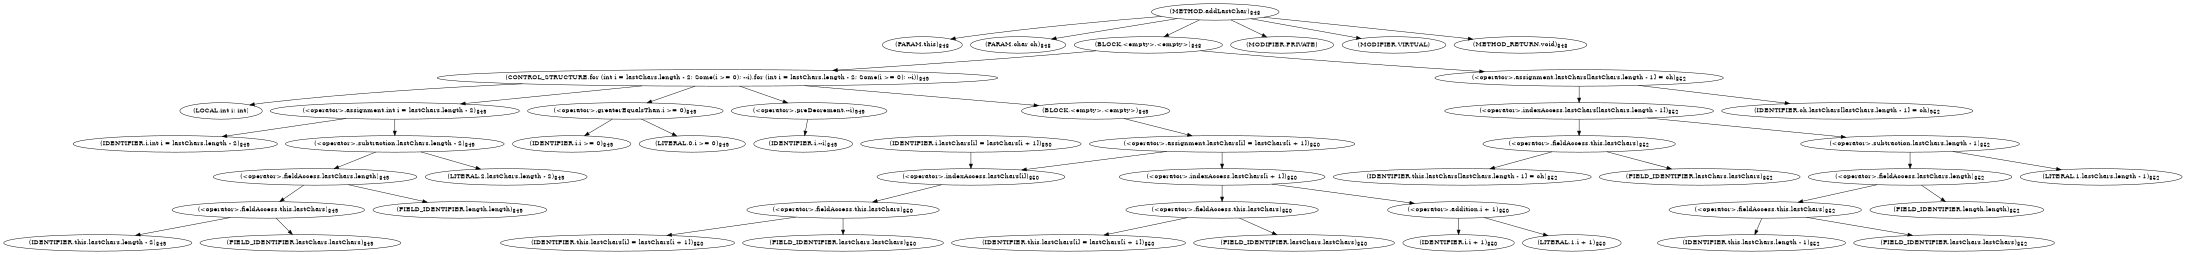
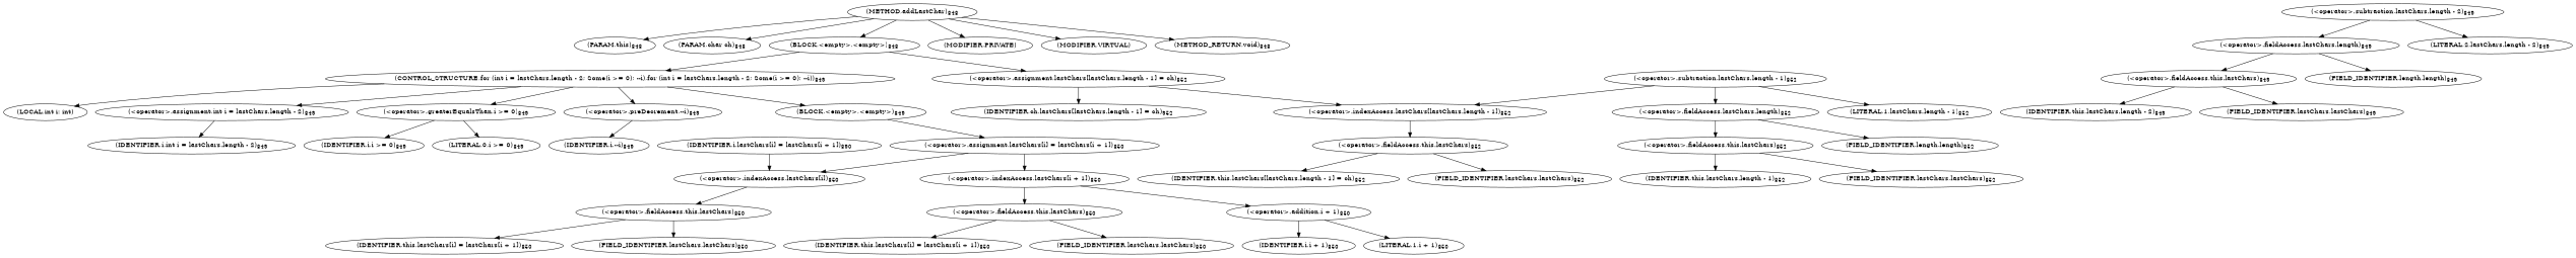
  digraph {
    n1 [label=<(METHOD,addLastChar)<SUB>848</SUB>>]
    n2 [label=<(PARAM,this)<SUB>848</SUB>>]
    n3 [label=<(PARAM,char ch)<SUB>848</SUB>>]
    n4 [label=<(BLOCK,&lt;empty&gt;,&lt;empty&gt;)<SUB>848</SUB>>]
    n5 [label=<(MODIFIER,PRIVATE)>]
    n6 [label=<(MODIFIER,VIRTUAL)>]
    n7 [label=<(METHOD_RETURN,void)<SUB>848</SUB>>]
    n8 [label=<(CONTROL_STRUCTURE,for (int i = lastChars.length - 2; Some(i &gt;= 0); --i),for (int i = lastChars.length - 2; Some(i &gt;= 0); --i))<SUB>849</SUB>>]
    n9 [label=<(&lt;operator&gt;.assignment,lastChars[lastChars.length - 1] = ch)<SUB>852</SUB>>]
    n10 [label=<(LOCAL,int i: int)>]
    n11 [label=<(&lt;operator&gt;.assignment,int i = lastChars.length - 2)<SUB>849</SUB>>]
    n12 [label=<(&lt;operator&gt;.greaterEqualsThan,i &gt;= 0)<SUB>849</SUB>>]
-   n13 [label=<(&lt;operator&gt;.preDecrement,--i)<SUB>949</SUB>>]
+   n13 [label=<(&lt;operator&gt;.preDecrement,--i)<SUB>849</SUB>>]
    n14 [label=<(BLOCK,&lt;empty&gt;,&lt;empty&gt;)<SUB>849</SUB>>]
    n15 [label=<(&lt;operator&gt;.indexAccess,lastChars[lastChars.length - 1])<SUB>852</SUB>>]
    n16 [label=<(IDENTIFIER,ch,lastChars[lastChars.length - 1] = ch)<SUB>952</SUB>>]
    n17 [label=<(IDENTIFIER,i,int i = lastChars.length - 2)<SUB>849</SUB>>]
    n18 [label=<(&lt;operator&gt;.subtraction,lastChars.length - 2)<SUB>849</SUB>>]
    n19 [label=<(IDENTIFIER,i,i &gt;= 0)<SUB>849</SUB>>]
    n20 [label=<(LITERAL,0,i &gt;= 0)<SUB>849</SUB>>]
    n21 [label=<(IDENTIFIER,i,--i)<SUB>849</SUB>>]
    n22 [label=<(&lt;operator&gt;.assignment,lastChars[i] = lastChars[i + 1])<SUB>850</SUB>>]
    n23 [label=<(&lt;operator&gt;.fieldAccess,lastChars.length)<SUB>849</SUB>>]
    n24 [label=<(LITERAL,2,lastChars.length - 2)<SUB>849</SUB>>]
    n25 [label=<(&lt;operator&gt;.fieldAccess,this.lastChars)<SUB>849</SUB>>]
    n26 [label=<(FIELD_IDENTIFIER,length,length)<SUB>849</SUB>>]
    n27 [label=<(IDENTIFIER,this,lastChars.length - 2)<SUB>849</SUB>>]
    n28 [label=<(FIELD_IDENTIFIER,lastChars,lastChars)<SUB>849</SUB>>]
    n29 [label=<(&lt;operator&gt;.indexAccess,lastChars[i])<SUB>850</SUB>>]
    n30 [label=<(&lt;operator&gt;.indexAccess,lastChars[i + 1])<SUB>850</SUB>>]
    n31 [label=<(&lt;operator&gt;.fieldAccess,this.lastChars)<SUB>850</SUB>>]
    n32 [label=<(&lt;operator&gt;.fieldAccess,this.lastChars)<SUB>850</SUB>>]
    n33 [label=<(&lt;operator&gt;.addition,i + 1)<SUB>850</SUB>>]
    n34 [label=<(IDENTIFIER,this,lastChars[i] = lastChars[i + 1])<SUB>850</SUB>>]
    n35 [label=<(FIELD_IDENTIFIER,lastChars,lastChars)<SUB>850</SUB>>]
    n36 [label=<(IDENTIFIER,i,lastChars[i] = lastChars[i + 1])<SUB>890</SUB>>]
    n37 [label=<(IDENTIFIER,this,lastChars[i] = lastChars[i + 1])<SUB>850</SUB>>]
    n38 [label=<(FIELD_IDENTIFIER,lastChars,lastChars)<SUB>850</SUB>>]
    n39 [label=<(IDENTIFIER,i,i + 1)<SUB>850</SUB>>]
    n40 [label=<(LITERAL,1,i + 1)<SUB>850</SUB>>]
    n41 [label=<(&lt;operator&gt;.fieldAccess,this.lastChars)<SUB>852</SUB>>]
    n42 [label=<(&lt;operator&gt;.subtraction,lastChars.length - 1)<SUB>852</SUB>>]
    n43 [label=<(IDENTIFIER,this,lastChars[lastChars.length - 1] = ch)<SUB>852</SUB>>]
    n44 [label=<(FIELD_IDENTIFIER,lastChars,lastChars)<SUB>852</SUB>>]
    n45 [label=<(&lt;operator&gt;.fieldAccess,lastChars.length)<SUB>852</SUB>>]
    n46 [label=<(LITERAL,1,lastChars.length - 1)<SUB>852</SUB>>]
    n47 [label=<(&lt;operator&gt;.fieldAccess,this.lastChars)<SUB>852</SUB>>]
    n48 [label=<(FIELD_IDENTIFIER,length,length)<SUB>852</SUB>>]
    n49 [label=<(IDENTIFIER,this,lastChars.length - 1)<SUB>852</SUB>>]
    n50 [label=<(FIELD_IDENTIFIER,lastChars,lastChars)<SUB>852</SUB>>]
    n1 -> n2
    n1 -> n3
    n1 -> n4
    n1 -> n5
    n1 -> n6
    n1 -> n7
    n4 -> n8
    n4 -> n9
    n8 -> n10
    n8 -> n11
    n8 -> n12
    n8 -> n13
    n8 -> n14
    n9 -> n15
    n9 -> n16
    n11 -> n17
-   n11 -> n18
    n12 -> n19
    n12 -> n20
    n13 -> n21
    n14 -> n22
    n15 -> n41
-   n15 -> n42
+   n42 -> n15
    n18 -> n23
    n18 -> n24
    n22 -> n29
    n22 -> n30
    n23 -> n25
    n23 -> n26
    n25 -> n27
    n25 -> n28
    n29 -> n31
    n30 -> n32
    n30 -> n33
    n31 -> n34
    n31 -> n35
    n32 -> n37
    n32 -> n38
    n33 -> n39
    n33 -> n40
    n36 -> n29
    n41 -> n43
    n41 -> n44
    n42 -> n45
    n42 -> n46
    n45 -> n47
    n45 -> n48
    n47 -> n49
    n47 -> n50
  }
